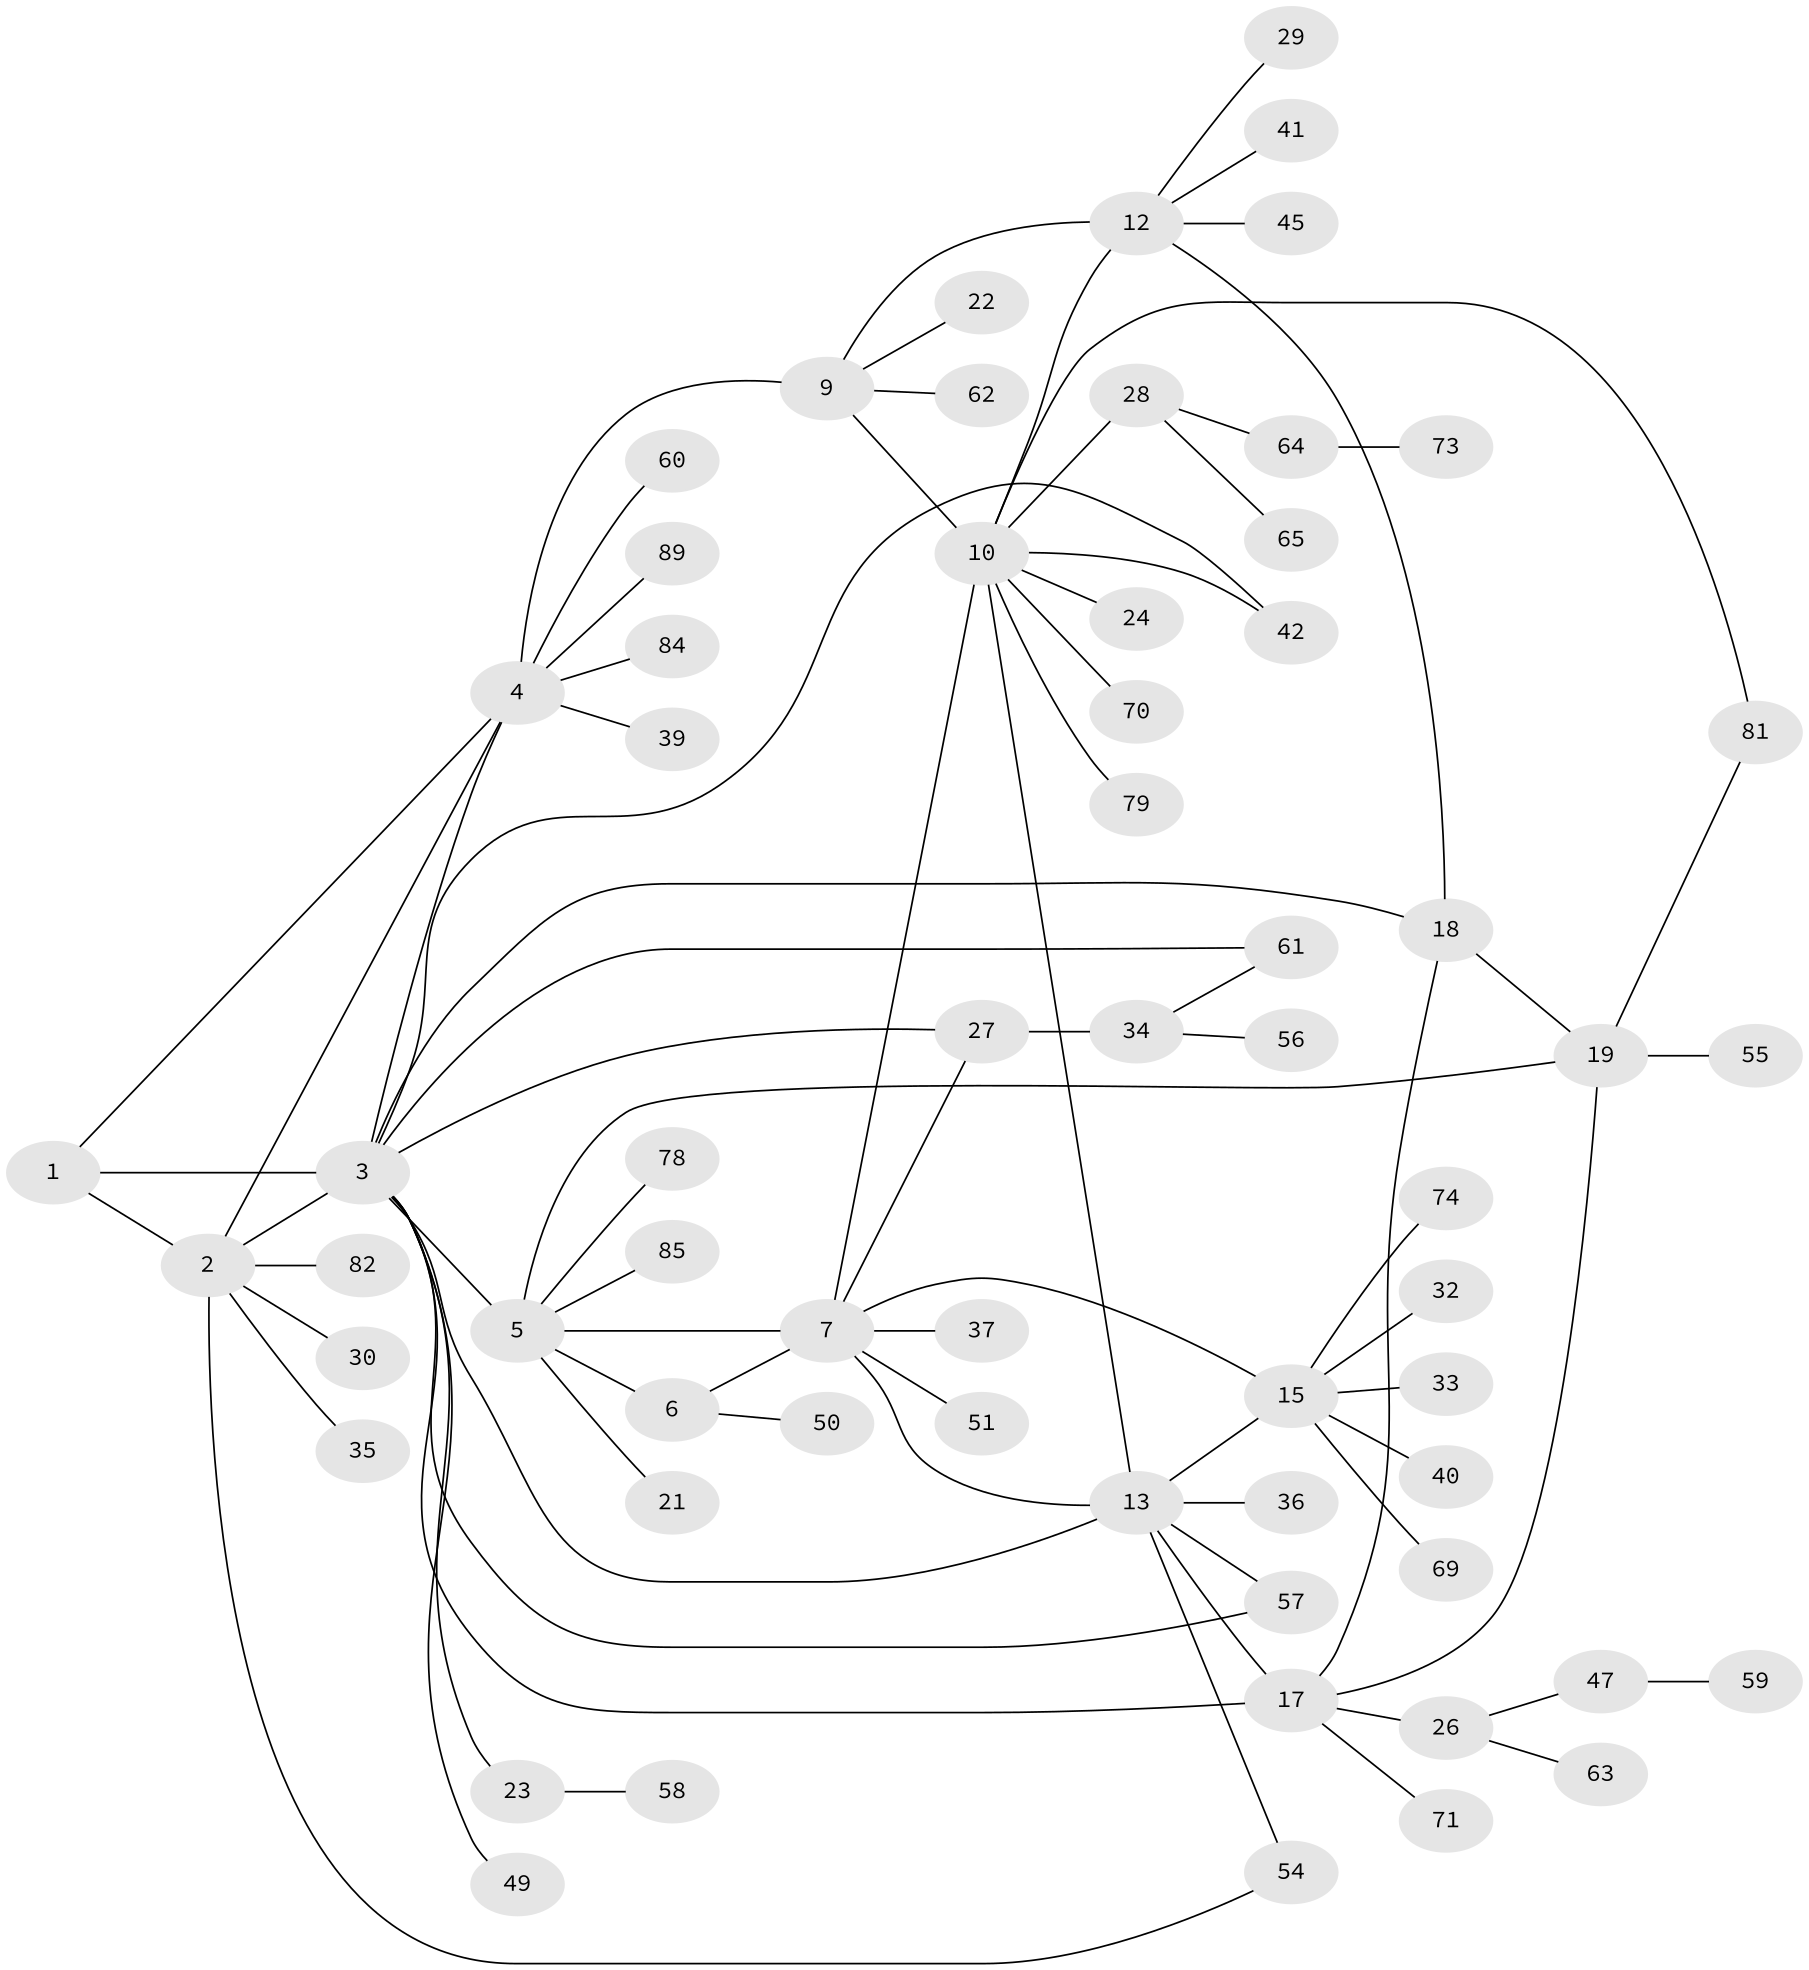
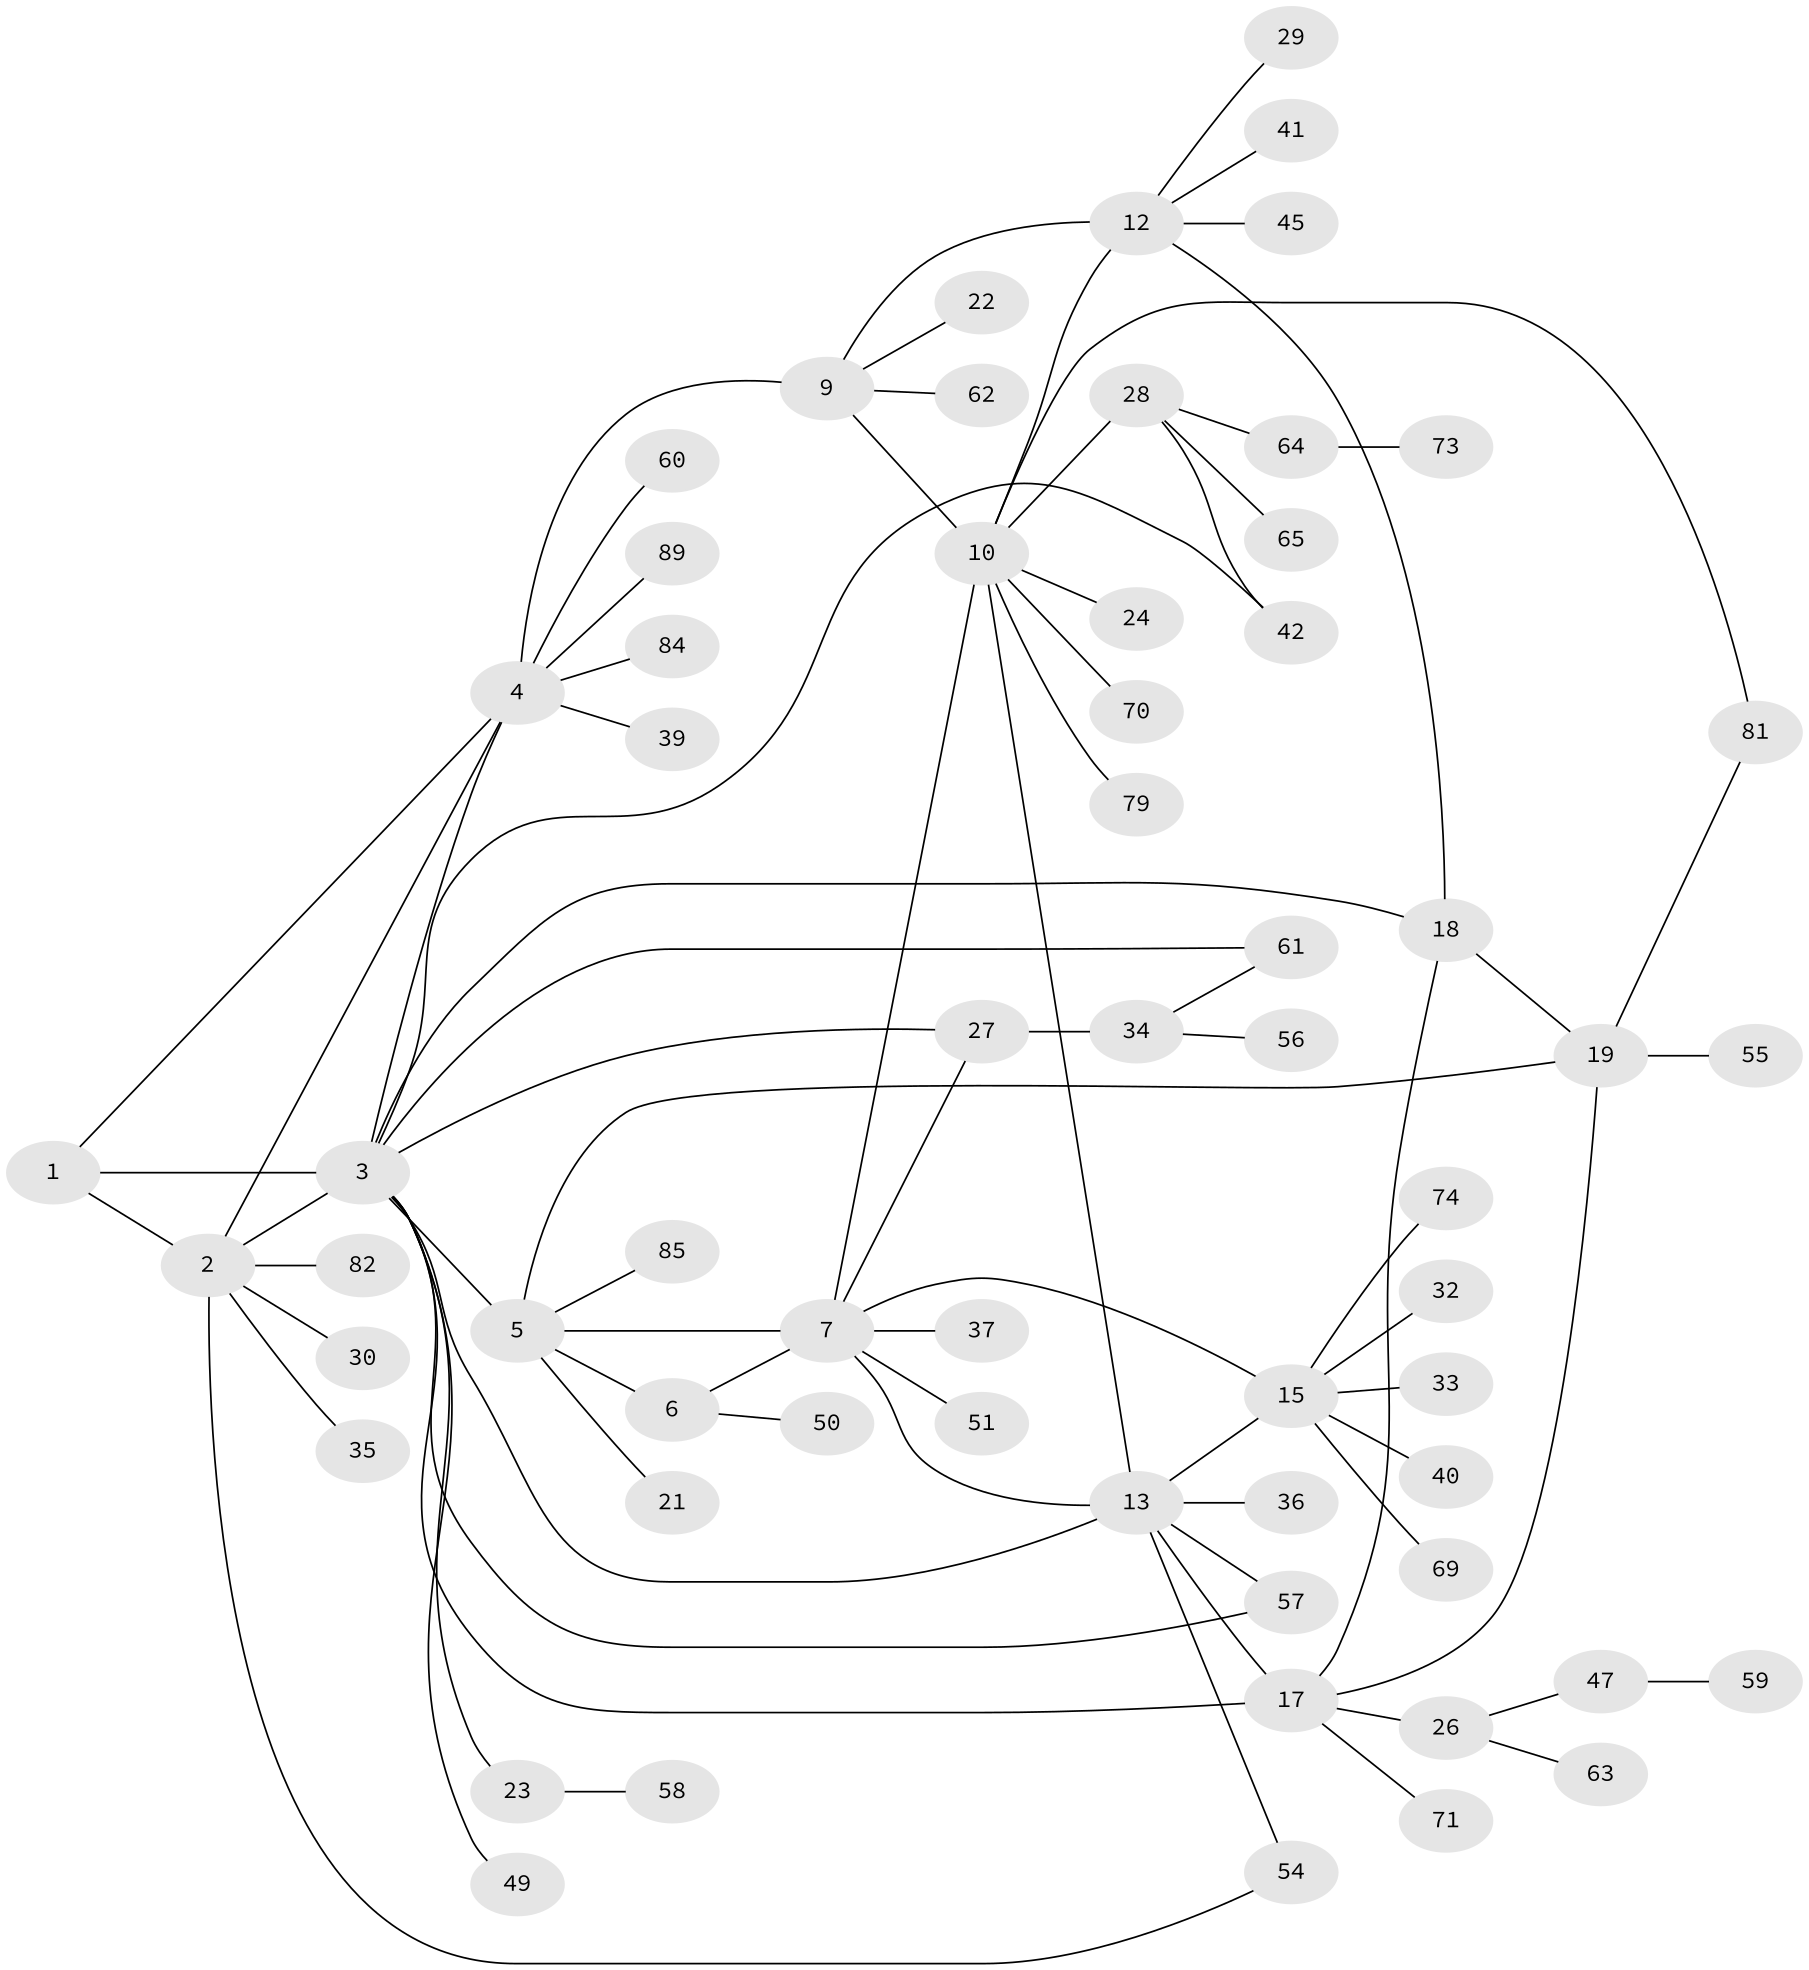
  graph {
    fontname="Source Code Pro"
    rankdir=LR
    node [color=gray90 fontname="Source Code Pro" style=filled]
    edge [fontname="Source Code Pro"]
    1 [super="+75"]
    2 [super="+53"]
    3 [super="+20"]
    4 [super="+52"]
    30
    35
    54
    82
    5 [super="+8"]
    13 [super="+14"]
    17 [super="+46"]
    18 [super="+77"]
    23
    27 [super="+38"]
    42
    49
    57 [super="+80"]
    61
    9 [super="+43"]
    39
    60
    n22 [label=89]
    84
    19 [super="+48"]
    6 [super="+68"]
    7 [super="+16"]
    21
-   78
    85
    15 [super="+25"]
    36
    26
    71
    81
    55
    58
    34 [super="+44"]
    10 [super="+11"]
    12 [super="+31"]
    22
    62
    50 [super="+76"]
    37
    51
    24
    28
    70
    79
    32
    33
    40
    69
    74
    29
    41
    45
    65
    64 [super="+66"]
    47 [super="+72"]
    63
    59
    56
    73
    1 -- 2
    1 -- 3
    1 -- 4
    2 -- 3
    2 -- 4
    2 -- 30
    2 -- 35
    2 -- 54
    2 -- 82
    3 -- 4
    3 -- 5
    3 -- 13
    3 -- 17
    3 -- 18
    3 -- 23
    3 -- 27
    3 -- 42
    3 -- 49
    3 -- 57
    3 -- 61
    4 -- 9
    4 -- 39
    4 -- 60
    4 -- n22
    4 -- 84
    5 -- 19
    5 -- 6 [weight=2]
    5 -- 7 [weight=2]
    5 -- 21
-   5 -- 78
    5 -- 85
    13 -- 54
    13 -- 17
    13 -- 57
    13 -- 15 [weight=2]
    13 -- 36
    17 -- 18
    17 -- 19
    17 -- 26
    17 -- 71
    18 -- 19
    23 -- 58
    27 -- 34
    9 -- 10 [weight=2]
    9 -- 12
    9 -- 22
    9 -- 62
    19 -- 81
    19 -- 55
    6 -- 7
    6 -- 50
    7 -- 13 [weight=2]
    7 -- 27
    7 -- 15
    7 -- 10
    7 -- 37
    7 -- 51
    15 -- 32
    15 -- 33
    15 -- 40
    15 -- 69
    15 -- 74
    26 -- 47
    26 -- 63
    34 -- 61
    34 -- 56
    10 -- 13
-   10 -- 42
+   28 -- 42
    10 -- 81
    10 -- 12 [weight=2]
    10 -- 24
    10 -- 28
    10 -- 70
    10 -- 79
    12 -- 18
    12 -- 29
    12 -- 41
    12 -- 45
    28 -- 65
    28 -- 64
    64 -- 73
    47 -- 59
  }
